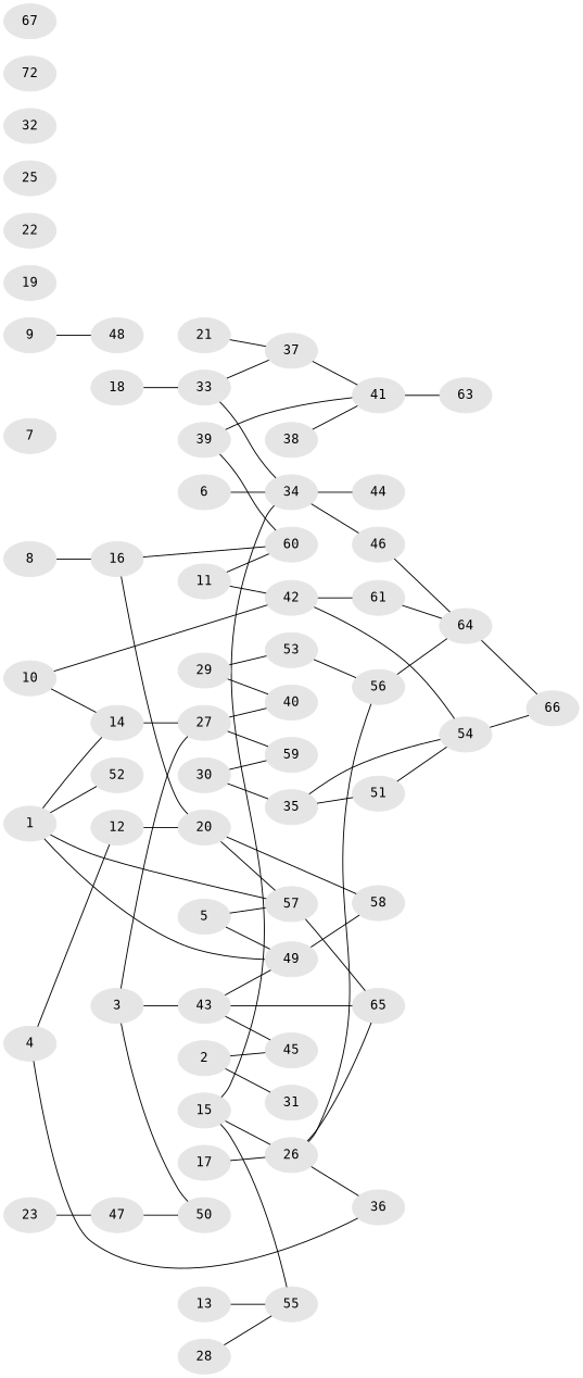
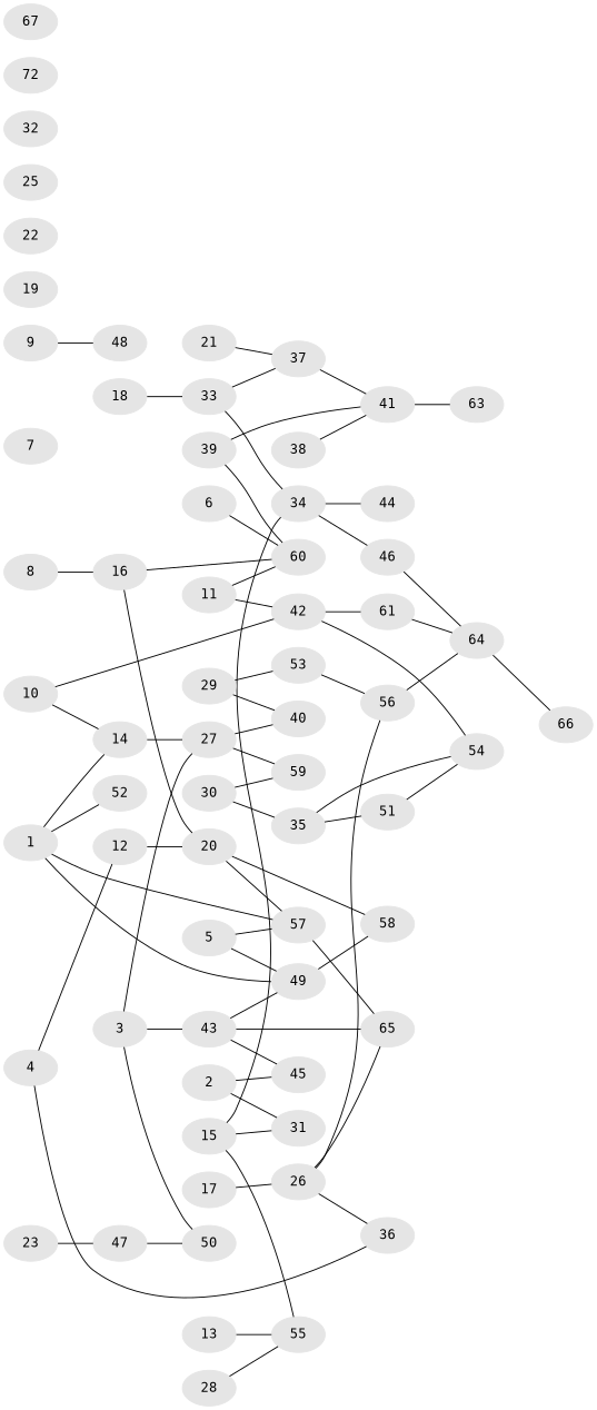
  graph {
    fontname="DejaVu Sans Mono"
    rankdir=LR
    node [color=gray90 fontname="DejaVu Sans Mono" style=filled]
    edge [fontname="DejaVu Sans Mono"]
    1
    14
    49
    52
    57
    27
    58
    65
    2
    31
    45
    3
    43
    50
    40
    59
    4
    12
    36
    20
    5
    6
    34
    44
    46
    7
    8
    16
    60
    9
    48
    10
    42
    54
    61
    11
    13
    55
    15
    17
    26
    56
    18
    33
    37
    19
    21
    41
    22
    23
    47
    25
    64
    28
    29
    53
    30
    35
    51
    32
    66
    63
    38
    39
    n65 [label=72]
    67
    1 -- 14
    1 -- 49
    1 -- 52
    1 -- 57
    14 -- 27
    49 -- 58
    57 -- 65
    27 -- 40
    27 -- 59
    2 -- 31
    2 -- 45
    3 -- 27
    3 -- 43
    3 -- 50
    43 -- 49
    43 -- 65
    43 -- 45
    4 -- 12
    4 -- 36
    12 -- 20
    20 -- 57
    20 -- 58
    5 -- 49
    5 -- 57
-   6 -- 34
+   6 -- 60
    34 -- 44
    34 -- 46
    46 -- 64
    8 -- 16
    16 -- 20
    16 -- 60
    9 -- 48
    10 -- 14
    10 -- 42
    42 -- 54
    42 -- 61
-   54 -- 66
    61 -- 64
    11 -- 60
    11 -- 42
    13 -- 55
-   15 -- 26
+   15 -- 31
    15 -- 34
    15 -- 55
    17 -- 26
    26 -- 65
    26 -- 36
    26 -- 56
    56 -- 64
    18 -- 33
    33 -- 34
    33 -- 37
    37 -- 41
    21 -- 37
    41 -- 63
    23 -- 47
    47 -- 50
    64 -- 66
    28 -- 55
    29 -- 40
    29 -- 53
    53 -- 56
    30 -- 59
    30 -- 35
    35 -- 54
    35 -- 51
    51 -- 54
    38 -- 41
    39 -- 60
    39 -- 41
  }
